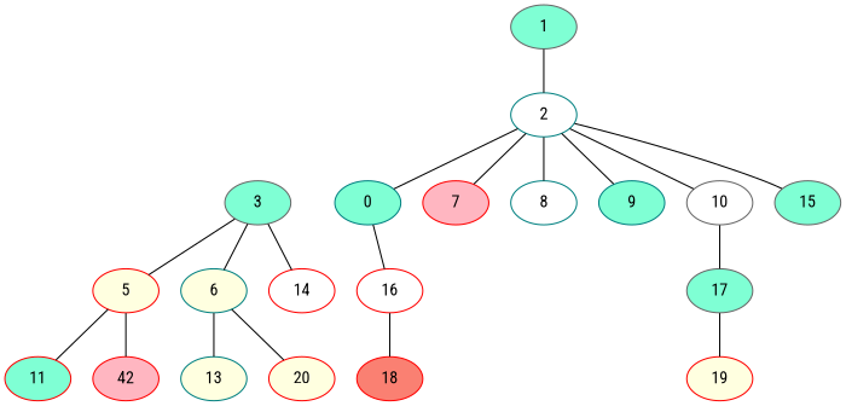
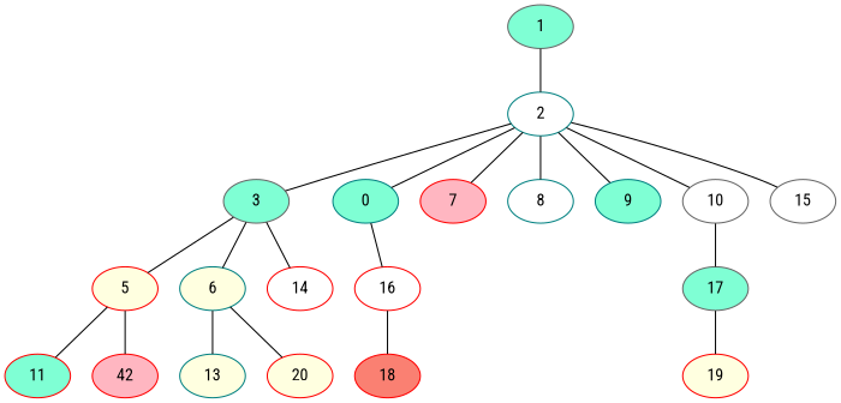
  graph {
    fontname="Roboto Condensed"
    node [color=red fillcolor=aquamarine fontname="Roboto Condensed" style=filled]
    edge [fontname="Roboto Condensed"]
    1 [color=gray40]
    2 [color=teal fillcolor=white]
    3 [color=gray40]
    n4 [color=teal label=0]
    7 [fillcolor=lightpink]
    8 [color=teal fillcolor=white]
    9 [color=teal]
    10 [color=gray40 fillcolor=white]
-   15 [color=gray40]
+   15 [color=gray40 fillcolor=white]
    5 [fillcolor=lightyellow]
    6 [color=teal fillcolor=lightyellow]
    14 [fillcolor=white]
    16 [fillcolor=white]
    17 [color=gray40]
    11
    n16 [fillcolor=lightpink label=42]
    13 [color=teal fillcolor=lightyellow]
    20 [fillcolor=lightyellow]
    18 [fillcolor=salmon]
    19 [fillcolor=lightyellow]
    1 -- 2
+   2 -- 3
    2 -- n4
    2 -- 7
    2 -- 8
    2 -- 9
    2 -- 10
    2 -- 15
    3 -- 5
    3 -- 6
    3 -- 14
    n4 -- 16
    10 -- 17
    5 -- 11
    5 -- n16
    6 -- 13
    6 -- 20
    16 -- 18
    17 -- 19
  }
